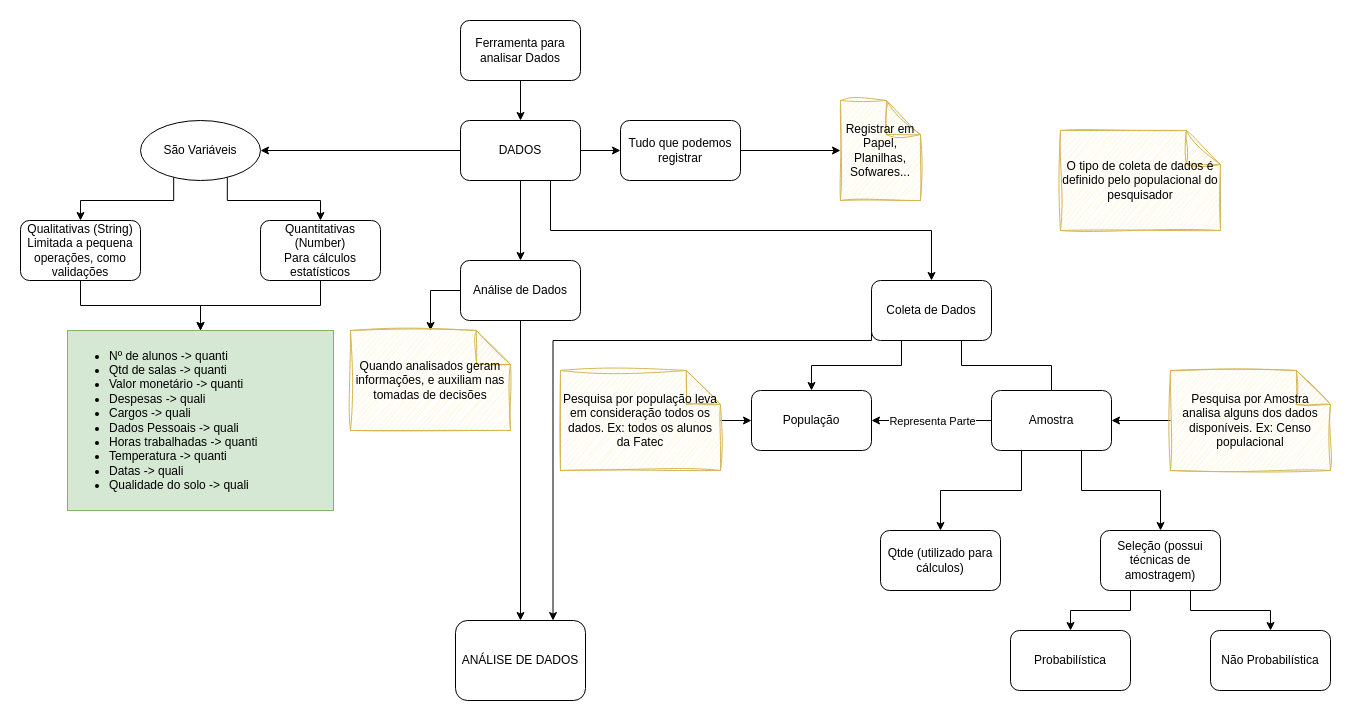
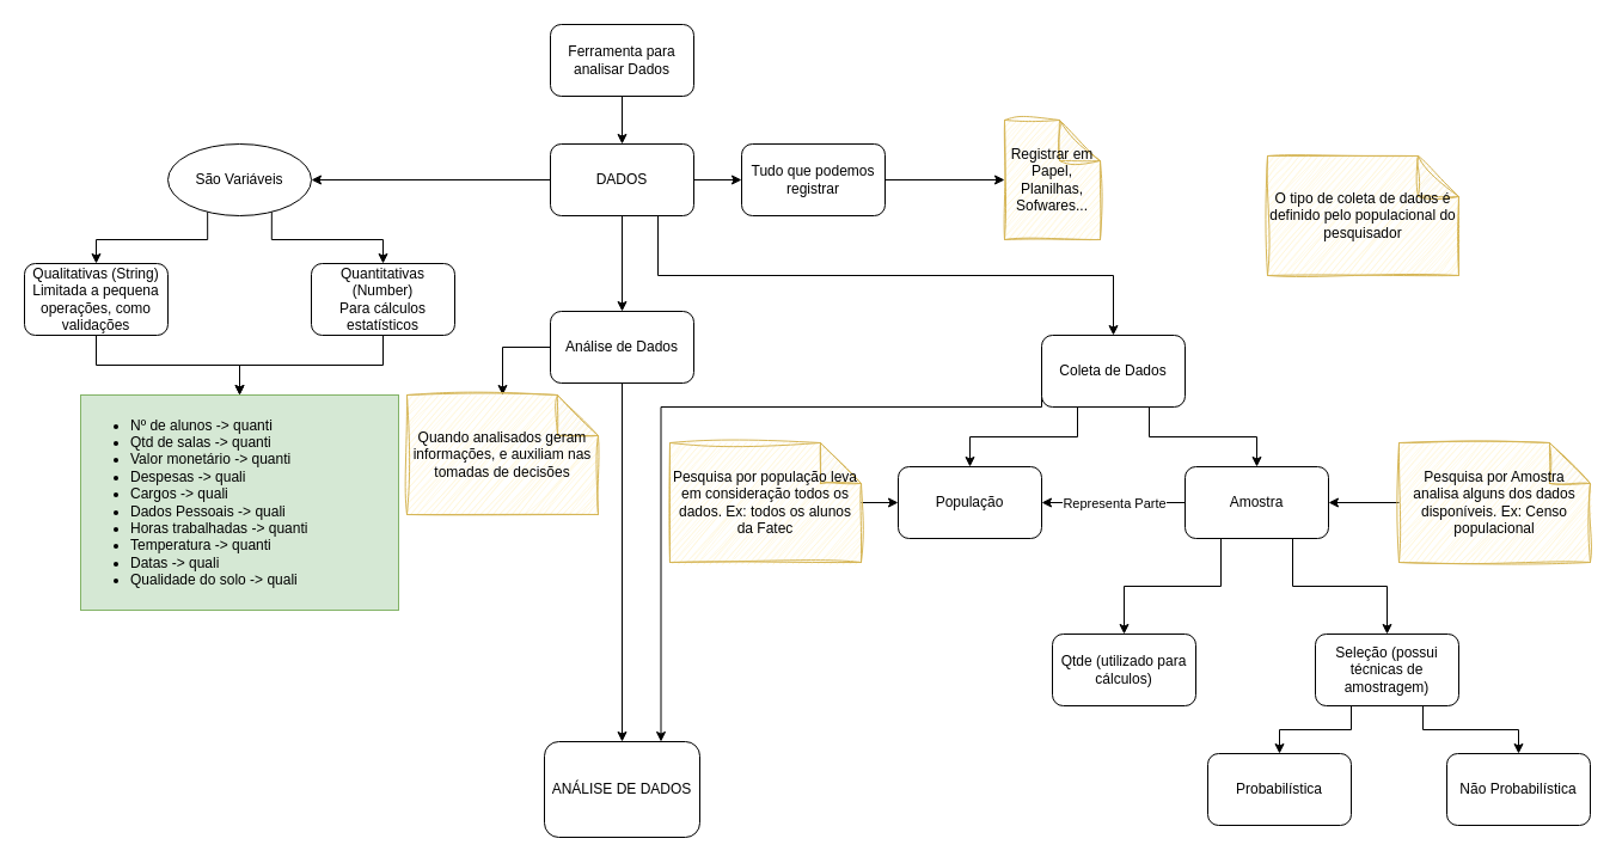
  <mxCell id="0" />
  <mxCell id="1" parent="0" />
  <mxCell id="2" value="Registrar em Papel, Planilhas, Sofwares..." style="shape=note;whiteSpace=wrap;html=1;backgroundOutline=1;darkOpacity=0.05;fillColor=#fff2cc;strokeColor=#d6b656;sketch=1;curveFitting=1;jiggle=2;shadow=0;size=34;" vertex="1" parent="1"><mxGeometry x="840" y="100" width="80" height="100" as="geometry" /></mxCell>
  <mxCell id="3" value="" style="edgeStyle=orthogonalEdgeStyle;rounded=0;orthogonalLoop=1;jettySize=auto;html=1;" edge="1" parent="1" source="4" target="9"><mxGeometry relative="1" as="geometry" /></mxCell>
  <mxCell id="4" value="Ferramenta para analisar Dados" style="rounded=1;whiteSpace=wrap;html=1;" vertex="1" parent="1"><mxGeometry x="460" y="20" width="120" height="60" as="geometry" /></mxCell>
  <mxCell id="5" value="" style="edgeStyle=orthogonalEdgeStyle;rounded=0;orthogonalLoop=1;jettySize=auto;html=1;" edge="1" parent="1" source="9" target="11"><mxGeometry relative="1" as="geometry" /></mxCell>
  <mxCell id="6" value="" style="edgeStyle=orthogonalEdgeStyle;rounded=0;orthogonalLoop=1;jettySize=auto;html=1;" edge="1" parent="1" source="9" target="14"><mxGeometry relative="1" as="geometry" /></mxCell>
  <mxCell id="7" value="" style="edgeStyle=orthogonalEdgeStyle;rounded=0;orthogonalLoop=1;jettySize=auto;html=1;" edge="1" parent="1" source="9" target="17"><mxGeometry relative="1" as="geometry" /></mxCell>
  <mxCell id="8" style="edgeStyle=orthogonalEdgeStyle;rounded=0;orthogonalLoop=1;jettySize=auto;html=1;exitX=0.75;exitY=1;exitDx=0;exitDy=0;entryX=0.5;entryY=0;entryDx=0;entryDy=0;" edge="1" parent="1" source="9" target="28"><mxGeometry relative="1" as="geometry" /></mxCell>
  <mxCell id="9" value="DADOS" style="rounded=1;whiteSpace=wrap;html=1;" vertex="1" parent="1"><mxGeometry x="460" y="120" width="120" height="60" as="geometry" /></mxCell>
  <mxCell id="10" value="" style="edgeStyle=orthogonalEdgeStyle;rounded=0;orthogonalLoop=1;jettySize=auto;html=1;" edge="1" parent="1" source="11" target="2"><mxGeometry relative="1" as="geometry" /></mxCell>
  <mxCell id="11" value="Tudo que podemos registrar" style="rounded=1;whiteSpace=wrap;html=1;" vertex="1" parent="1"><mxGeometry x="620" y="120" width="120" height="60" as="geometry" /></mxCell>
  <mxCell id="12" value="" style="edgeStyle=orthogonalEdgeStyle;rounded=0;orthogonalLoop=1;jettySize=auto;html=1;exitX=0;exitY=0.5;exitDx=0;exitDy=0;" edge="1" parent="1" source="14" target="23"><mxGeometry relative="1" as="geometry" /></mxCell>
  <mxCell id="13" value="" style="edgeStyle=orthogonalEdgeStyle;rounded=0;orthogonalLoop=1;jettySize=auto;html=1;" edge="1" parent="1" source="14" target="24"><mxGeometry relative="1" as="geometry" /></mxCell>
  <mxCell id="14" value="Análise de Dados" style="rounded=1;whiteSpace=wrap;html=1;" vertex="1" parent="1"><mxGeometry x="460" y="260" width="120" height="60" as="geometry" /></mxCell>
  <mxCell id="15" style="edgeStyle=orthogonalEdgeStyle;rounded=0;orthogonalLoop=1;jettySize=auto;html=1;exitX=0.75;exitY=1;exitDx=0;exitDy=0;entryX=0.5;entryY=0;entryDx=0;entryDy=0;" edge="1" parent="1" source="17" target="21"><mxGeometry relative="1" as="geometry" /></mxCell>
  <mxCell id="16" style="edgeStyle=orthogonalEdgeStyle;rounded=0;orthogonalLoop=1;jettySize=auto;html=1;exitX=0.25;exitY=1;exitDx=0;exitDy=0;entryX=0.5;entryY=0;entryDx=0;entryDy=0;" edge="1" parent="1" source="17" target="19"><mxGeometry relative="1" as="geometry" /></mxCell>
  <mxCell id="17" value="São Variáveis" style="ellipse;whiteSpace=wrap;html=1;" vertex="1" parent="1"><mxGeometry x="140" y="120" width="120" height="60" as="geometry" /></mxCell>
  <mxCell id="18" value="" style="edgeStyle=orthogonalEdgeStyle;rounded=0;orthogonalLoop=1;jettySize=auto;html=1;" edge="1" parent="1" source="19" target="22"><mxGeometry relative="1" as="geometry" /></mxCell>
  <mxCell id="19" value="Qualitativas (String)&lt;br&gt;Limitada a pequena operações, como validações" style="rounded=1;whiteSpace=wrap;html=1;" vertex="1" parent="1"><mxGeometry x="20" y="220" width="120" height="60" as="geometry" /></mxCell>
  <mxCell id="20" value="" style="edgeStyle=orthogonalEdgeStyle;rounded=0;orthogonalLoop=1;jettySize=auto;html=1;" edge="1" parent="1" source="21" target="22"><mxGeometry relative="1" as="geometry" /></mxCell>
  <mxCell id="21" value="Quantitativas (Number)&lt;br&gt;Para cálculos estatísticos" style="rounded=1;whiteSpace=wrap;html=1;" vertex="1" parent="1"><mxGeometry x="260" y="220" width="120" height="60" as="geometry" /></mxCell>
  <mxCell id="22" value="&lt;ul&gt;&lt;li&gt;Nº de alunos -&amp;gt; quanti&lt;/li&gt;&lt;li&gt;Qtd de salas -&amp;gt; quanti&lt;/li&gt;&lt;li&gt;Valor monetário -&amp;gt; quanti&lt;/li&gt;&lt;li&gt;Despesas -&amp;gt; quali&lt;/li&gt;&lt;li&gt;Cargos -&amp;gt; quali&lt;/li&gt;&lt;li&gt;Dados Pessoais -&amp;gt; quali&lt;/li&gt;&lt;li&gt;Horas trabalhadas -&amp;gt; quanti&lt;/li&gt;&lt;li&gt;Temperatura -&amp;gt; quanti&lt;/li&gt;&lt;li&gt;Datas -&amp;gt; quali&lt;/li&gt;&lt;li&gt;Qualidade do solo -&amp;gt; quali&lt;/li&gt;&lt;/ul&gt;" style="text;strokeColor=#82b366;fillColor=#d5e8d4;html=1;whiteSpace=wrap;verticalAlign=middle;overflow=hidden;" vertex="1" parent="1"><mxGeometry x="67" y="330" width="266" height="180" as="geometry" /></mxCell>
- <mxCell id="23" value="Quando analisados geram informações, e auxiliam nas tomadas de decisões" style="shape=note;whiteSpace=wrap;html=1;backgroundOutline=1;darkOpacity=0.05;fillColor=#fff2cc;strokeColor=#d6b656;sketch=1;curveFitting=1;jiggle=2;shadow=0;size=34;" vertex="1" parent="1"><mxGeometry x="350" y="330" width="160" height="100" as="geometry" /></mxCell>
+ <mxCell id="23" value="Quando analisados geram informações, e auxiliam nas tomadas de decisões" style="shape=note;whiteSpace=wrap;html=1;backgroundOutline=1;darkOpacity=0.05;fillColor=#fff2cc;strokeColor=#d6b656;sketch=1;curveFitting=1;jiggle=2;shadow=0;size=34;" vertex="1" parent="1"><mxGeometry x="340" y="330" width="160" height="100" as="geometry" /></mxCell>
  <mxCell id="24" value="ANÁLISE DE DADOS" style="rounded=1;whiteSpace=wrap;html=1;" vertex="1" parent="1"><mxGeometry x="455" y="620" width="130" height="80" as="geometry" /></mxCell>
  <mxCell id="25" style="edgeStyle=orthogonalEdgeStyle;rounded=0;orthogonalLoop=1;jettySize=auto;html=1;exitX=0.25;exitY=1;exitDx=0;exitDy=0;entryX=0.5;entryY=0;entryDx=0;entryDy=0;" edge="1" parent="1" source="28" target="34"><mxGeometry relative="1" as="geometry" /></mxCell>
- <mxCell id="26" style="edgeStyle=orthogonalEdgeStyle;rounded=0;orthogonalLoop=1;jettySize=auto;html=1;exitX=0.75;exitY=1;exitDx=0;exitDy=0;entryX=0.5;entryY=0;entryDx=0;entryDy=0;endArrow=none;" edge="1" parent="1" source="28" target="33"><mxGeometry relative="1" as="geometry" /></mxCell>
+ <mxCell id="26" style="edgeStyle=orthogonalEdgeStyle;rounded=0;orthogonalLoop=1;jettySize=auto;html=1;exitX=0.75;exitY=1;exitDx=0;exitDy=0;entryX=0.5;entryY=0;entryDx=0;entryDy=0;" edge="1" parent="1" source="28" target="33"><mxGeometry relative="1" as="geometry" /></mxCell>
  <mxCell id="27" style="edgeStyle=orthogonalEdgeStyle;rounded=0;orthogonalLoop=1;jettySize=auto;html=1;exitX=0;exitY=0.5;exitDx=0;exitDy=0;entryX=0.75;entryY=0;entryDx=0;entryDy=0;" edge="1" parent="1" source="28" target="24"><mxGeometry relative="1" as="geometry"><Array as="points"><mxPoint x="871" y="340" /><mxPoint x="553" y="340" /></Array></mxGeometry></mxCell>
  <mxCell id="28" value="Coleta de Dados" style="rounded=1;whiteSpace=wrap;html=1;" vertex="1" parent="1"><mxGeometry x="871" y="280" width="120" height="60" as="geometry" /></mxCell>
  <mxCell id="29" style="edgeStyle=orthogonalEdgeStyle;rounded=0;orthogonalLoop=1;jettySize=auto;html=1;exitX=0;exitY=0.5;exitDx=0;exitDy=0;entryX=1;entryY=0.5;entryDx=0;entryDy=0;" edge="1" parent="1" source="33" target="34"><mxGeometry relative="1" as="geometry" /></mxCell>
  <mxCell id="30" value="Representa Parte" style="edgeLabel;html=1;align=center;verticalAlign=middle;resizable=0;points=[];" connectable="0" vertex="1" parent="29"><mxGeometry x="0.237" y="-2" relative="1" as="geometry"><mxPoint x="14" y="2" as="offset" /></mxGeometry></mxCell>
  <mxCell id="31" style="edgeStyle=orthogonalEdgeStyle;rounded=0;orthogonalLoop=1;jettySize=auto;html=1;exitX=0.25;exitY=1;exitDx=0;exitDy=0;entryX=0.5;entryY=0;entryDx=0;entryDy=0;" edge="1" parent="1" source="33" target="43"><mxGeometry relative="1" as="geometry" /></mxCell>
  <mxCell id="32" style="edgeStyle=orthogonalEdgeStyle;rounded=0;orthogonalLoop=1;jettySize=auto;html=1;exitX=0.75;exitY=1;exitDx=0;exitDy=0;entryX=0.5;entryY=0;entryDx=0;entryDy=0;" edge="1" parent="1" source="33" target="42"><mxGeometry relative="1" as="geometry" /></mxCell>
  <mxCell id="33" value="Amostra" style="rounded=1;whiteSpace=wrap;html=1;" vertex="1" parent="1"><mxGeometry x="991" y="390" width="120" height="60" as="geometry" /></mxCell>
  <mxCell id="34" value="População" style="rounded=1;whiteSpace=wrap;html=1;" vertex="1" parent="1"><mxGeometry x="751" y="390" width="120" height="60" as="geometry" /></mxCell>
  <mxCell id="35" value="" style="edgeStyle=orthogonalEdgeStyle;rounded=0;orthogonalLoop=1;jettySize=auto;html=1;" edge="1" parent="1" source="36" target="34"><mxGeometry relative="1" as="geometry" /></mxCell>
  <mxCell id="36" value="Pesquisa por população leva em consideração todos os dados. Ex: todos os alunos da Fatec" style="shape=note;whiteSpace=wrap;html=1;backgroundOutline=1;darkOpacity=0.05;fillColor=#fff2cc;strokeColor=#d6b656;sketch=1;curveFitting=1;jiggle=2;shadow=0;size=34;" vertex="1" parent="1"><mxGeometry x="560" y="370" width="160" height="100" as="geometry" /></mxCell>
  <mxCell id="37" value="O tipo de coleta de dados é definido pelo populacional do pesquisador" style="shape=note;whiteSpace=wrap;html=1;backgroundOutline=1;darkOpacity=0.05;fillColor=#fff2cc;strokeColor=#d6b656;sketch=1;curveFitting=1;jiggle=2;shadow=0;size=34;" vertex="1" parent="1"><mxGeometry x="1060" y="130" width="160" height="100" as="geometry" /></mxCell>
  <mxCell id="38" value="" style="edgeStyle=orthogonalEdgeStyle;rounded=0;orthogonalLoop=1;jettySize=auto;html=1;" edge="1" parent="1" source="39" target="33"><mxGeometry relative="1" as="geometry" /></mxCell>
  <mxCell id="39" value="Pesquisa por Amostra analisa alguns dos dados disponíveis. Ex: Censo populacional" style="shape=note;whiteSpace=wrap;html=1;backgroundOutline=1;darkOpacity=0.05;fillColor=#fff2cc;strokeColor=#d6b656;sketch=1;curveFitting=1;jiggle=2;shadow=0;size=34;" vertex="1" parent="1"><mxGeometry x="1170" y="370" width="160" height="100" as="geometry" /></mxCell>
  <mxCell id="40" style="edgeStyle=orthogonalEdgeStyle;rounded=0;orthogonalLoop=1;jettySize=auto;html=1;exitX=0.25;exitY=1;exitDx=0;exitDy=0;entryX=0.5;entryY=0;entryDx=0;entryDy=0;" edge="1" parent="1" source="42" target="44"><mxGeometry relative="1" as="geometry" /></mxCell>
  <mxCell id="41" style="edgeStyle=orthogonalEdgeStyle;rounded=0;orthogonalLoop=1;jettySize=auto;html=1;exitX=0.75;exitY=1;exitDx=0;exitDy=0;entryX=0.5;entryY=0;entryDx=0;entryDy=0;" edge="1" parent="1" source="42" target="45"><mxGeometry relative="1" as="geometry" /></mxCell>
  <mxCell id="42" value="Seleção (possui técnicas de amostragem)" style="rounded=1;whiteSpace=wrap;html=1;" vertex="1" parent="1"><mxGeometry x="1100" y="530" width="120" height="60" as="geometry" /></mxCell>
  <mxCell id="43" value="Qtde (utilizado para cálculos)" style="rounded=1;whiteSpace=wrap;html=1;" vertex="1" parent="1"><mxGeometry x="880" y="530" width="120" height="60" as="geometry" /></mxCell>
  <mxCell id="44" value="Probabilística" style="rounded=1;whiteSpace=wrap;html=1;" vertex="1" parent="1"><mxGeometry x="1010" y="630" width="120" height="60" as="geometry" /></mxCell>
  <mxCell id="45" value="Não Probabilística" style="rounded=1;whiteSpace=wrap;html=1;" vertex="1" parent="1"><mxGeometry x="1210" y="630" width="120" height="60" as="geometry" /></mxCell>
